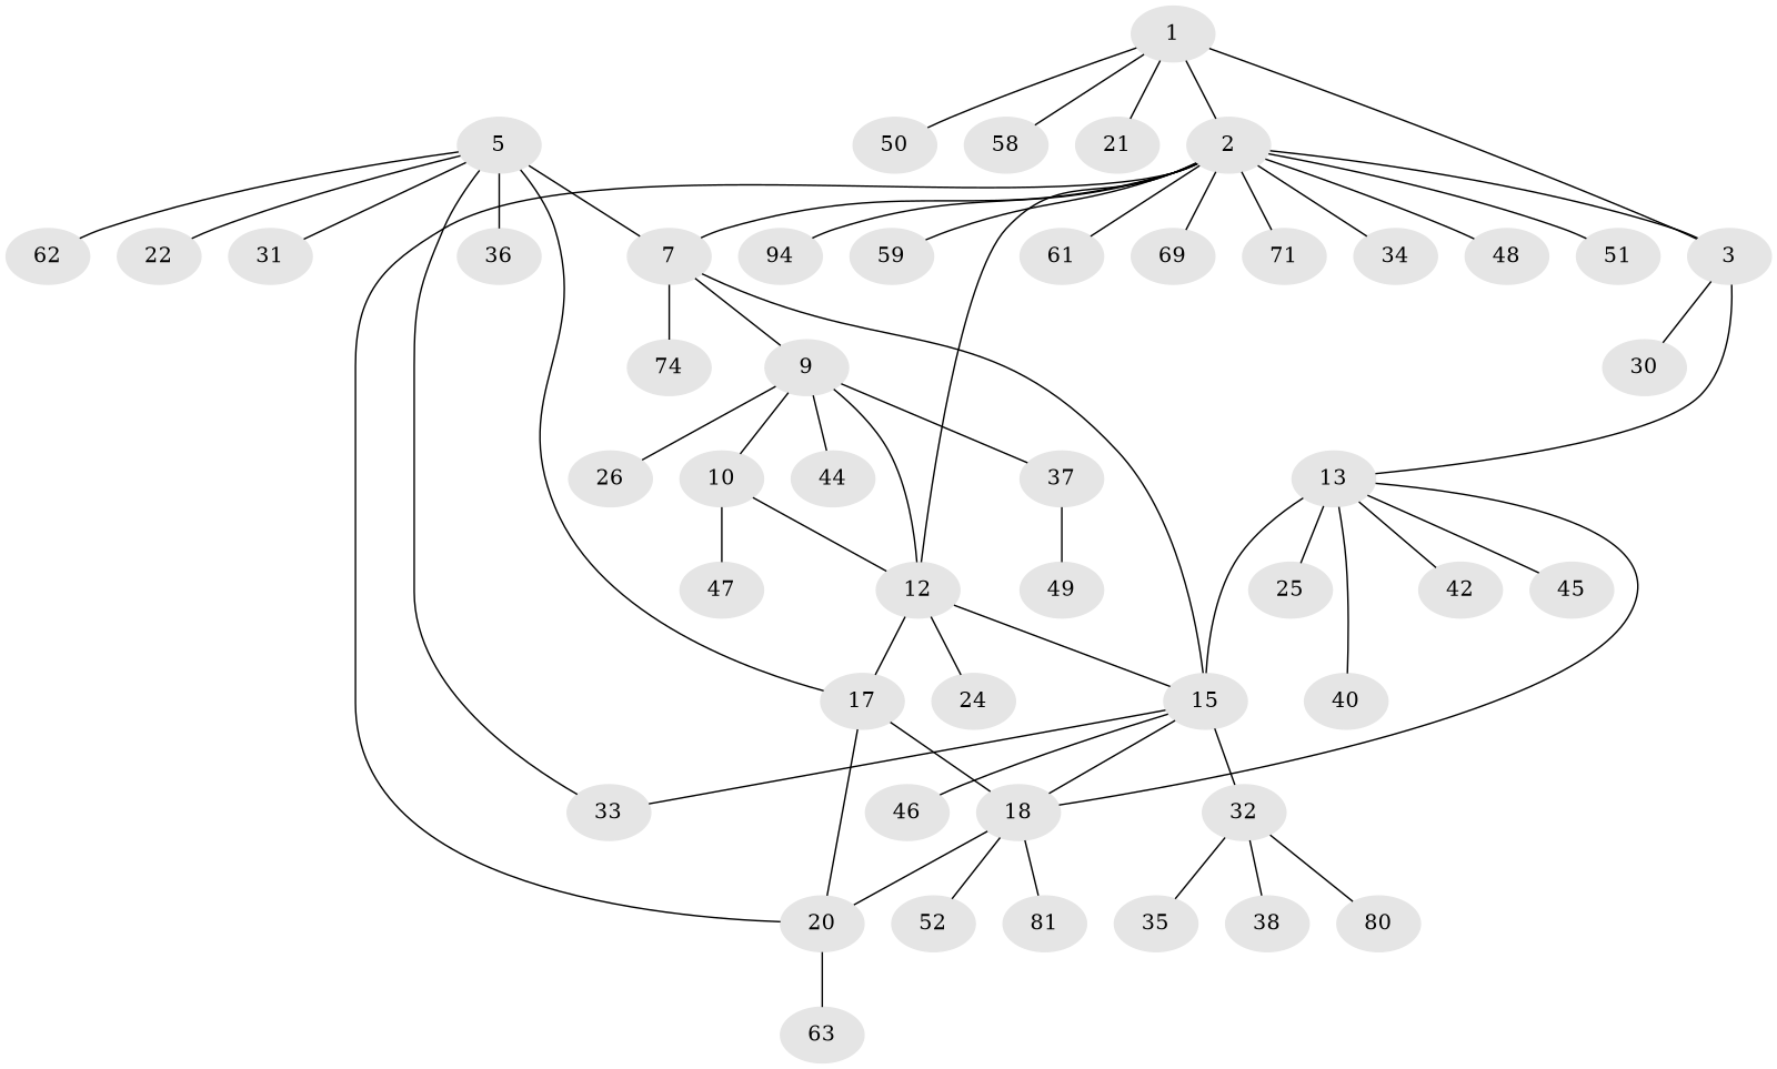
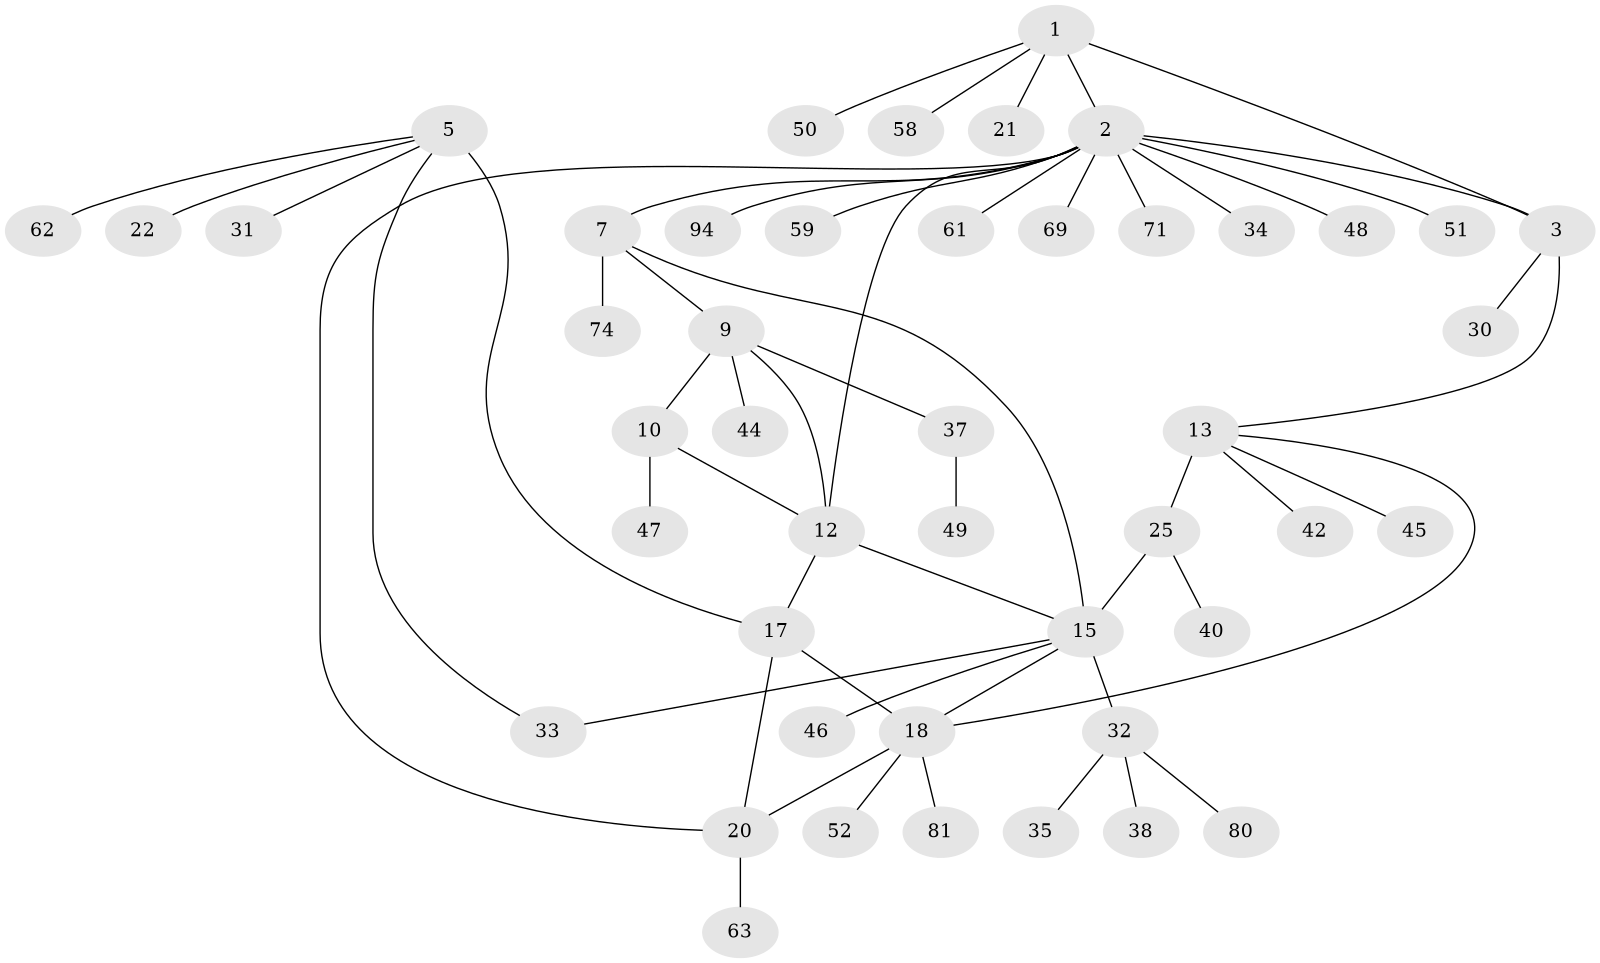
  graph {
    node [color=gray90 style=filled]
    2 [super="+4"]
    3 [super="+78+41"]
    7
    12 [super="+55"]
    20
    34
    48
    51
    n9 [label=94 super="+66"]
    59
    61
    69
    71
    1
    50
    58
    21
    13 [super="+14"]
    30
    9 [super="+11"]
    15 [super="+16+23+68"]
    74
    17
-   24
    63
    18 [super="+19"]
    25
    40 [super="+79"]
    42
    45
    5 [super="+6"]
    22
    31
    33
-   36
    62
    10
-   26 [super="+82"]
    37
    44
    32
    46
    47
    49
    52
    81
    35
    38 [super="+77"]
    80
    2 -- 3 [weight=2]
    2 -- 7
    2 -- 12
    2 -- 20
    2 -- 34
    2 -- 48
    2 -- 51
    2 -- n9
    2 -- 59
    2 -- 61
    2 -- 69
    2 -- 71
    3 -- 13
    3 -- 30
    7 -- 9
    7 -- 15
    7 -- 74
    12 -- 15
    12 -- 17
-   12 -- 24
    20 -- 63
    1 -- 2 [weight=2]
    1 -- 3
    1 -- 50
    1 -- 58
    1 -- 21
-   13 -- 15 [weight=4]
+   25 -- 15 [weight=4]
    13 -- 18
    13 -- 25
-   13 -- 40
+   25 -- 40
    13 -- 42
    13 -- 45
    9 -- 12 [weight=2]
    9 -- 10 [weight=2]
-   9 -- 26
    9 -- 37
    9 -- 44
    15 -- 18
    15 -- 33
    15 -- 32
    15 -- 46
    17 -- 20
    17 -- 18 [weight=2]
    18 -- 20 [weight=2]
    18 -- 52
    18 -- 81
-   5 -- 7 [weight=3]
    5 -- 17
    5 -- 22
    5 -- 31
    5 -- 33
-   5 -- 36
    5 -- 62
    10 -- 12
    10 -- 47
    37 -- 49
    32 -- 35
    32 -- 38
    32 -- 80
  }
